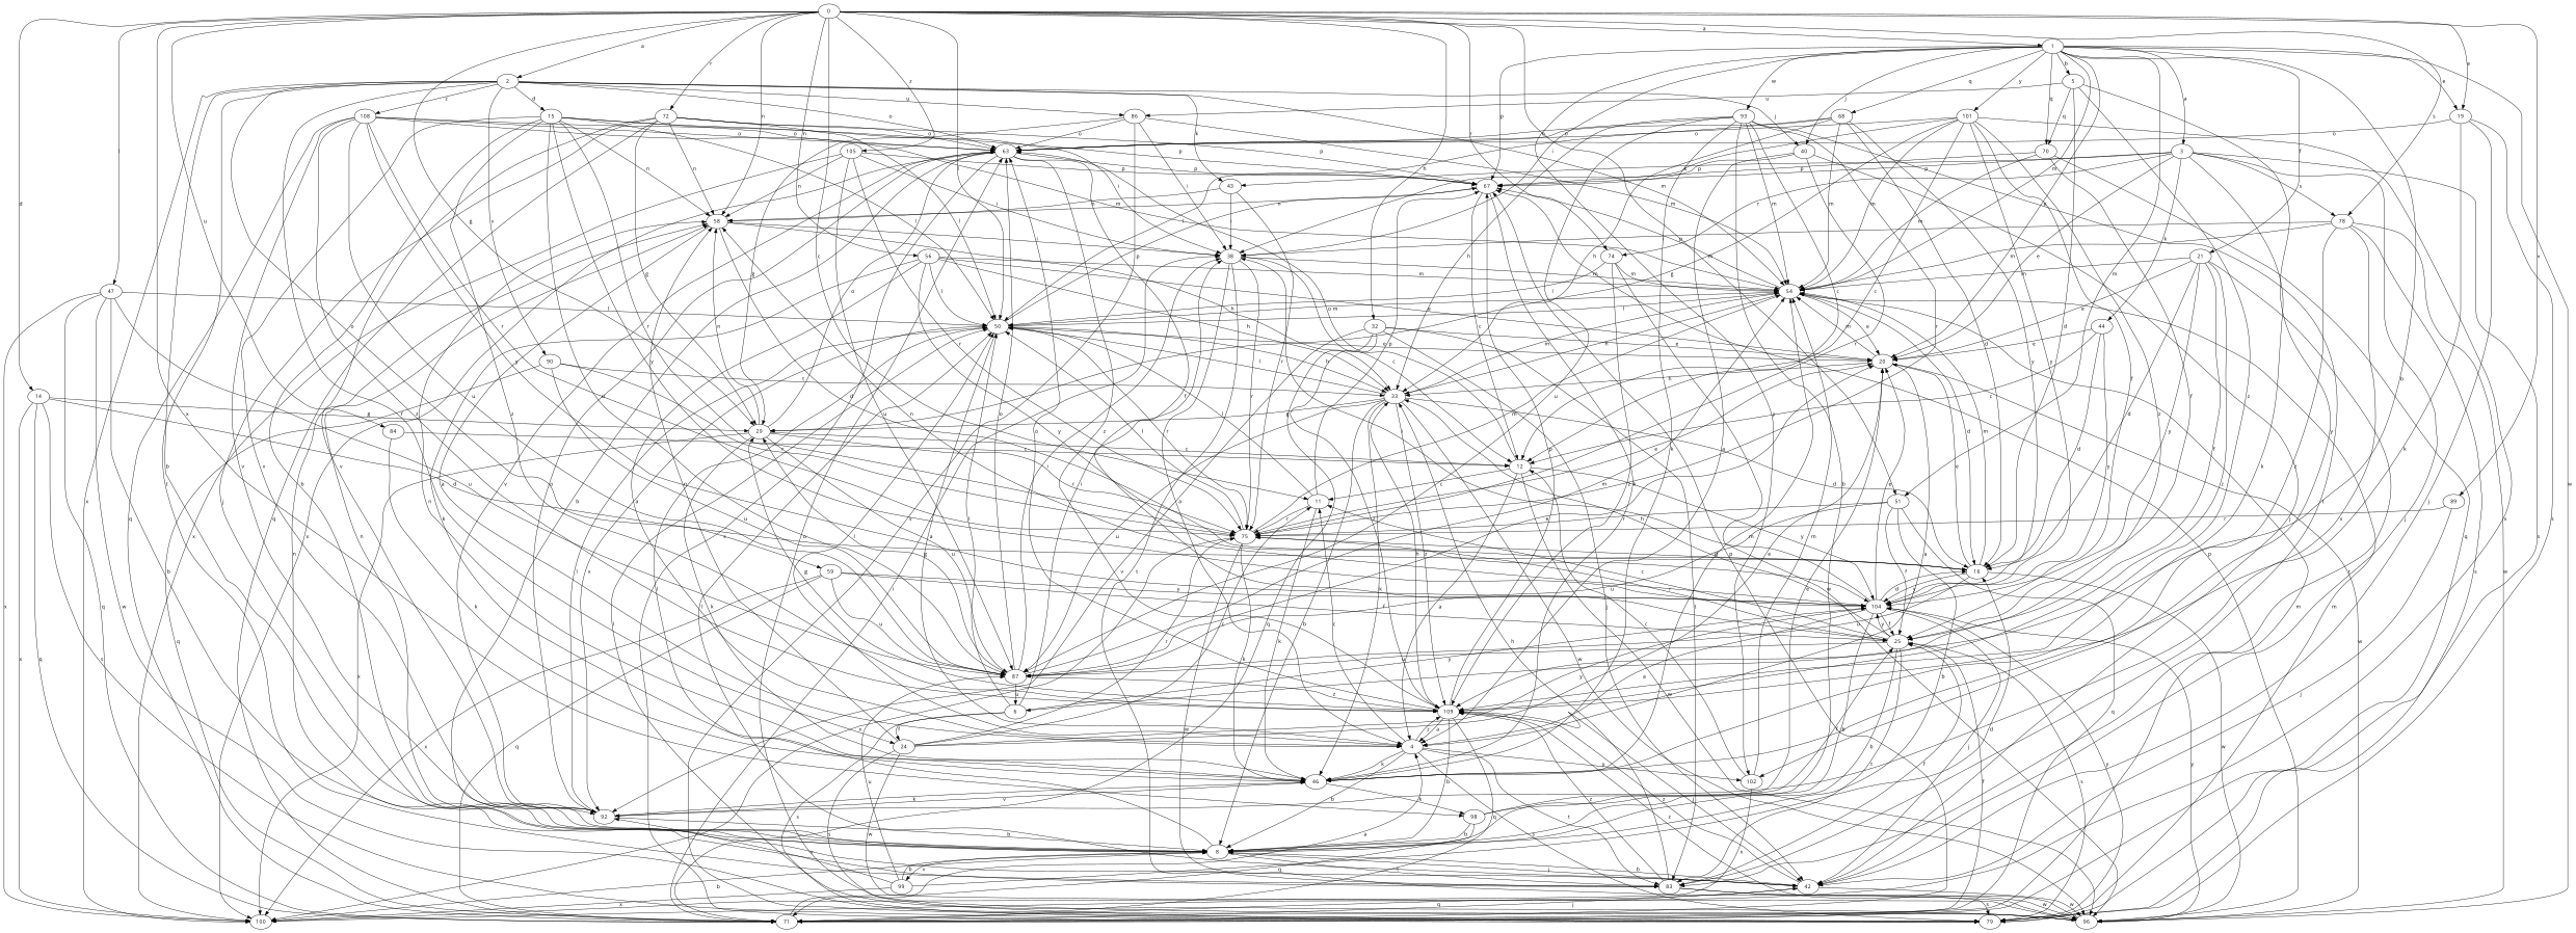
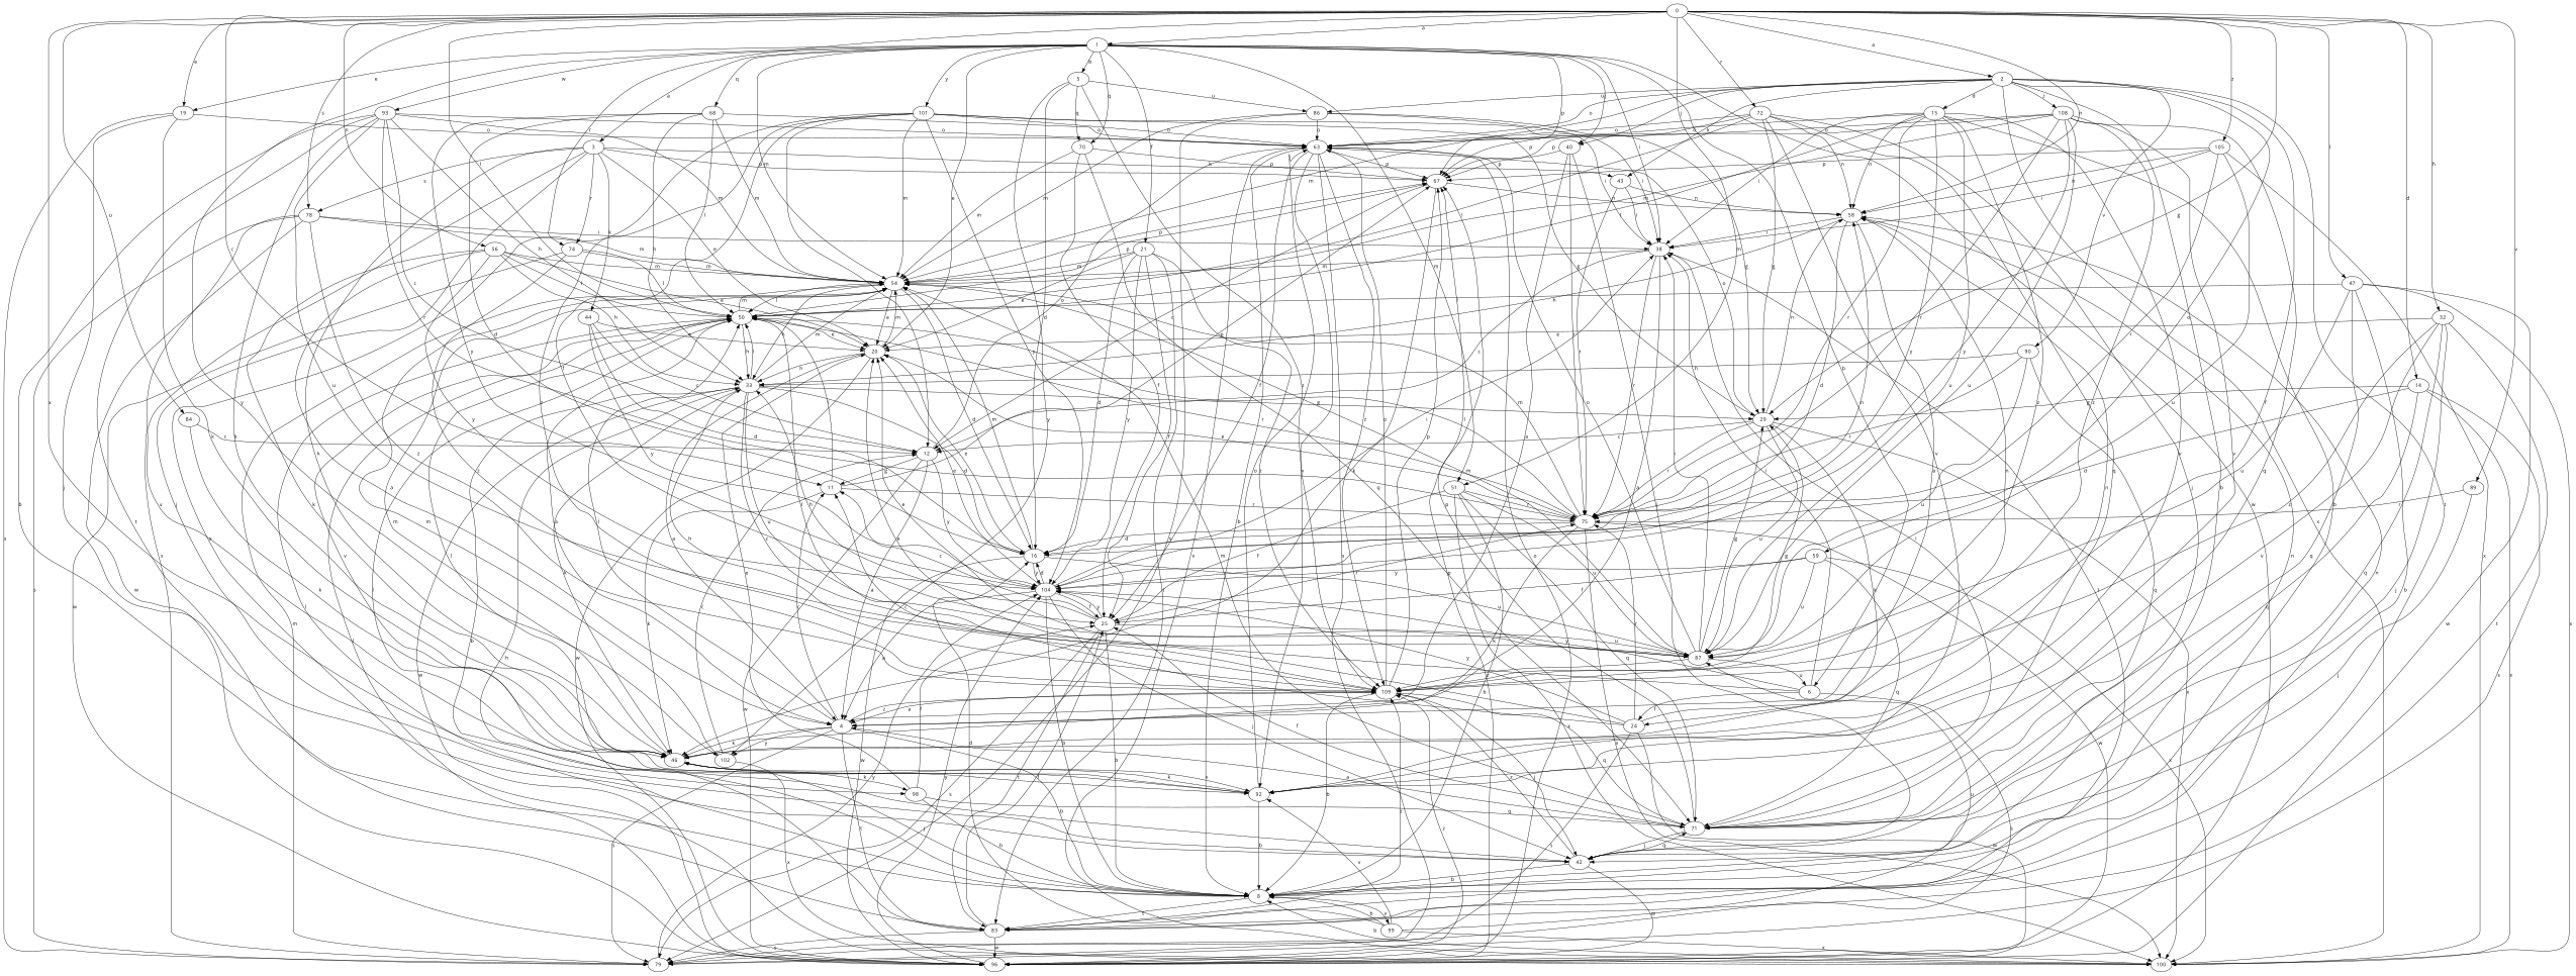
  strict digraph {
    fontname="Open Sans"
    node [fontname="Open Sans"]
    edge [fontname="Open Sans"]
    0
    1
    2
    11
    14
    19
    29
    32
    47
    50
    51
    56
    58
    72
    74
    78
    84
    89
    98
    105
    3
    5
    6
    20
    21
    38
    40
    54
    67
    68
    70
    93
    96
    101
    102
    8
    15
    24
    43
    59
    63
    83
    86
    90
    100
    108
    46
    75
    79
    16
    71
    42
    87
    12
    109
    92
    4
    33
    25
    104
    44
    n62 [label=99]
    0 -> 1 [label=a]
    0 -> 2 [label=a]
    0 -> 11 [label=c]
    0 -> 14 [label=d]
    0 -> 19 [label=e]
    0 -> 29 [label=g]
    0 -> 32 [label=h]
    0 -> 47 [label=l]
    0 -> 50 [label=l]
    0 -> 51 [label=m]
    0 -> 56 [label=n]
    0 -> 58 [label=n]
    0 -> 72 [label=r]
    0 -> 74 [label=r]
    0 -> 78 [label=s]
    0 -> 84 [label=u]
    0 -> 89 [label=v]
    0 -> 98 [label=x]
    0 -> 105 [label=z]
    1 -> 19 [label=e]
    1 -> 51 [label=m]
    1 -> 3 [label=a]
    1 -> 5 [label=b]
    1 -> 6 [label=b]
    1 -> 20 [label=e]
    1 -> 21 [label=f]
    1 -> 38 [label=i]
    1 -> 40 [label=j]
    1 -> 54 [label=m]
    1 -> 67 [label=p]
    1 -> 68 [label=q]
    1 -> 70 [label=q]
    1 -> 93 [label=w]
    1 -> 96 [label=w]
    1 -> 101 [label=y]
    1 -> 102 [label=y]
    2 -> 40 [label=j]
    2 -> 54 [label=m]
    2 -> 8 [label=b]
    2 -> 15 [label=d]
    2 -> 24 [label=f]
    2 -> 43 [label=k]
    2 -> 59 [label=o]
    2 -> 63 [label=o]
    2 -> 83 [label=t]
    2 -> 86 [label=u]
    2 -> 90 [label=v]
    2 -> 100 [label=x]
    2 -> 108 [label=z]
    11 -> 50 [label=l]
    11 -> 67 [label=p]
    11 -> 46 [label=k]
    11 -> 75 [label=r]
    14 -> 29 [label=g]
    14 -> 100 [label=x]
    14 -> 79 [label=s]
    14 -> 16 [label=d]
    14 -> 71 [label=q]
    19 -> 63 [label=o]
    19 -> 46 [label=k]
    19 -> 79 [label=s]
    19 -> 42 [label=j]
    29 -> 58 [label=n]
    29 -> 63 [label=o]
    29 -> 100 [label=x]
    29 -> 46 [label=k]
    29 -> 75 [label=r]
    29 -> 87 [label=u]
    29 -> 12 [label=c]
    32 -> 20 [label=e]
    32 -> 83 [label=t]
    32 -> 71 [label=q]
    32 -> 42 [label=j]
    32 -> 109 [label=z]
    32 -> 92 [label=v]
    47 -> 50 [label=l]
    47 -> 96 [label=w]
    47 -> 8 [label=b]
    47 -> 100 [label=x]
    47 -> 71 [label=q]
    47 -> 87 [label=u]
    50 -> 20 [label=e]
    50 -> 54 [label=m]
    50 -> 67 [label=p]
    50 -> 75 [label=r]
    50 -> 92 [label=v]
    50 -> 4 [label=a]
    50 -> 33 [label=h]
    51 -> 8 [label=b]
+   51 -> 100 [label=x]
    51 -> 75 [label=r]
    51 -> 71 [label=q]
    51 -> 87 [label=u]
    51 -> 25 [label=f]
    56 -> 50 [label=l]
    56 -> 20 [label=e]
    56 -> 54 [label=m]
    56 -> 46 [label=k]
    56 -> 4 [label=a]
    56 -> 33 [label=h]
    56 -> 104 [label=y]
    58 -> 38 [label=i]
    58 -> 16 [label=d]
    58 -> 4 [label=a]
    58 -> 33 [label=h]
    72 -> 29 [label=g]
    72 -> 50 [label=l]
    72 -> 58 [label=n]
    72 -> 67 [label=p]
    72 -> 63 [label=o]
    72 -> 71 [label=q]
    72 -> 42 [label=j]
    72 -> 92 [label=v]
    74 -> 50 [label=l]
    74 -> 54 [label=m]
    74 -> 96 [label=w]
    74 -> 109 [label=z]
    78 -> 38 [label=i]
    78 -> 54 [label=m]
    78 -> 96 [label=w]
    78 -> 79 [label=s]
    78 -> 109 [label=z]
    78 -> 92 [label=v]
    84 -> 46 [label=k]
    84 -> 12 [label=c]
    89 -> 75 [label=r]
    89 -> 42 [label=j]
    98 -> 20 [label=e]
    98 -> 8 [label=b]
    98 -> 71 [label=q]
    98 -> 25 [label=f]
    105 -> 58 [label=n]
    105 -> 38 [label=i]
    105 -> 67 [label=p]
    105 -> 100 [label=x]
    105 -> 75 [label=r]
    105 -> 87 [label=u]
    3 -> 74 [label=r]
    3 -> 78 [label=s]
    3 -> 20 [label=e]
    3 -> 67 [label=p]
    3 -> 43 [label=k]
    3 -> 46 [label=k]
    3 -> 79 [label=s]
    3 -> 42 [label=j]
    3 -> 44 [label=k]
    5 -> 70 [label=q]
    5 -> 102 [label=y]
    5 -> 86 [label=u]
    5 -> 16 [label=d]
    5 -> 109 [label=z]
    6 -> 50 [label=l]
    6 -> 38 [label=i]
    6 -> 24 [label=f]
    6 -> 79 [label=s]
    6 -> 104 [label=y]
    20 -> 54 [label=m]
    20 -> 96 [label=w]
    20 -> 4 [label=a]
    20 -> 33 [label=h]
    21 -> 20 [label=e]
    21 -> 54 [label=m]
    21 -> 83 [label=t]
    21 -> 16 [label=d]
    21 -> 109 [label=z]
    21 -> 25 [label=f]
    21 -> 104 [label=y]
    38 -> 54 [label=m]
    38 -> 83 [label=t]
    38 -> 75 [label=r]
    38 -> 12 [label=c]
    38 -> 4 [label=a]
    40 -> 67 [label=p]
    40 -> 75 [label=r]
    40 -> 42 [label=j]
    40 -> 4 [label=a]
    54 -> 50 [label=l]
    54 -> 20 [label=e]
    54 -> 67 [label=p]
    54 -> 16 [label=d]
    54 -> 33 [label=h]
    67 -> 58 [label=n]
    67 -> 46 [label=k]
    67 -> 12 [label=c]
    68 -> 50 [label=l]
    68 -> 54 [label=m]
    68 -> 63 [label=o]
    68 -> 16 [label=d]
    68 -> 33 [label=h]
    68 -> 104 [label=y]
    70 -> 54 [label=m]
    70 -> 67 [label=p]
    70 -> 71 [label=q]
    70 -> 25 [label=f]
    93 -> 54 [label=m]
    93 -> 8 [label=b]
    93 -> 63 [label=o]
    93 -> 83 [label=t]
    93 -> 46 [label=k]
    93 -> 75 [label=r]
    93 -> 87 [label=u]
    93 -> 12 [label=c]
    93 -> 33 [label=h]
    96 -> 50 [label=l]
    96 -> 67 [label=p]
    96 -> 63 [label=o]
    96 -> 109 [label=z]
    96 -> 104 [label=y]
    101 -> 29 [label=g]
    101 -> 38 [label=i]
    101 -> 54 [label=m]
    101 -> 63 [label=o]
    101 -> 100 [label=x]
    101 -> 12 [label=c]
    101 -> 109 [label=z]
    101 -> 25 [label=f]
    101 -> 104 [label=y]
    102 -> 54 [label=m]
    102 -> 100 [label=x]
    102 -> 12 [label=c]
    8 -> 50 [label=l]
    8 -> 58 [label=n]
    8 -> 83 [label=t]
-   8 -> 42 [label=j]
+   8 -> 46 [label=j]
    8 -> n62 [label=v]
    15 -> 50 [label=l]
    15 -> 58 [label=n]
    15 -> 38 [label=i]
    15 -> 8 [label=b]
    15 -> 63 [label=o]
    15 -> 75 [label=r]
    15 -> 87 [label=u]
    15 -> 109 [label=z]
    15 -> 92 [label=v]
    15 -> 104 [label=y]
    24 -> 11 [label=c]
    24 -> 58 [label=n]
    24 -> 20 [label=e]
    24 -> 96 [label=w]
    24 -> 75 [label=r]
    24 -> 79 [label=s]
    24 -> 104 [label=y]
    43 -> 58 [label=n]
    43 -> 38 [label=i]
    43 -> 75 [label=r]
    59 -> 100 [label=x]
    59 -> 71 [label=q]
    59 -> 87 [label=u]
    59 -> 25 [label=f]
    59 -> 104 [label=y]
    63 -> 67 [label=p]
    63 -> 8 [label=b]
    63 -> 100 [label=x]
    63 -> 79 [label=s]
    63 -> 109 [label=z]
    63 -> 92 [label=v]
    63 -> 25 [label=f]
    83 -> 58 [label=n]
    83 -> 96 [label=w]
    83 -> 79 [label=s]
    83 -> 109 [label=z]
    83 -> 33 [label=h]
    83 -> 25 [label=f]
    86 -> 29 [label=g]
    86 -> 38 [label=i]
    86 -> 54 [label=m]
    86 -> 63 [label=o]
    86 -> 79 [label=s]
    90 -> 75 [label=r]
    90 -> 71 [label=q]
    90 -> 87 [label=u]
-   90 -> 33 [label=t]
+   90 -> 33 [label=h]
    100 -> 8 [label=b]
    108 -> 54 [label=m]
    108 -> 67 [label=p]
    108 -> 63 [label=o]
    108 -> 75 [label=r]
    108 -> 71 [label=q]
    108 -> 87 [label=u]
    108 -> 109 [label=z]
    108 -> 92 [label=v]
    108 -> 104 [label=y]
    46 -> 58 [label=n]
    46 -> 98 [label=k]
    46 -> 54 [label=m]
    46 -> 92 [label=v]
    75 -> 50 [label=l]
    75 -> 20 [label=e]
    75 -> 54 [label=m]
    75 -> 96 [label=w]
    75 -> 100 [label=x]
    75 -> 46 [label=k]
    75 -> 16 [label=d]
    79 -> 54 [label=m]
    79 -> 104 [label=y]
    16 -> 20 [label=e]
    16 -> 54 [label=m]
    16 -> 96 [label=w]
    16 -> 87 [label=u]
    16 -> 104 [label=y]
    71 -> 38 [label=i]
    71 -> 54 [label=m]
    71 -> 67 [label=p]
    71 -> 42 [label=j]
    71 -> 4 [label=a]
    71 -> 25 [label=f]
    42 -> 50 [label=l]
    42 -> 96 [label=w]
    42 -> 8 [label=b]
    42 -> 71 [label=q]
    42 -> 109 [label=z]
    87 -> 29 [label=g]
    87 -> 6 [label=u]
    87 -> 20 [label=e]
    87 -> 38 [label=i]
    87 -> 54 [label=m]
    87 -> 63 [label=o]
    87 -> 109 [label=z]
-   12 -> 11 [label=c]
+   12 -> 11 [label=g]
    12 -> 96 [label=w]
    12 -> 63 [label=o]
    12 -> 4 [label=a]
    12 -> 104 [label=y]
    109 -> 29 [label=g]
    109 -> 67 [label=p]
    109 -> 8 [label=b]
    109 -> 63 [label=o]
    109 -> 71 [label=q]
    109 -> 42 [label=j]
    109 -> 4 [label=a]
    109 -> 33 [label=h]
    92 -> 50 [label=l]
    92 -> 8 [label=b]
    92 -> 63 [label=o]
    92 -> 46 [label=k]
    4 -> 11 [label=c]
    4 -> 50 [label=l]
    4 -> 102 [label=y]
    4 -> 8 [label=b]
    4 -> 83 [label=t]
    4 -> 46 [label=k]
    4 -> 79 [label=s]
    4 -> 109 [label=z]
    33 -> 29 [label=g]
    33 -> 50 [label=l]
    33 -> 54 [label=m]
    33 -> 96 [label=w]
    33 -> 8 [label=b]
    33 -> 46 [label=k]
    33 -> 16 [label=d]
    33 -> 87 [label=u]
    33 -> 109 [label=z]
    25 -> 11 [label=c]
    25 -> 8 [label=b]
    25 -> 83 [label=t]
    25 -> 75 [label=r]
    25 -> 79 [label=s]
    25 -> 87 [label=u]
    25 -> 33 [label=h]
    25 -> 104 [label=y]
    104 -> 58 [label=n]
    104 -> 20 [label=e]
    104 -> 38 [label=i]
    104 -> 8 [label=b]
    104 -> 16 [label=d]
    104 -> 42 [label=j]
    104 -> 4 [label=a]
    104 -> 25 [label=f]
    44 -> 20 [label=e]
    44 -> 16 [label=d]
    44 -> 12 [label=c]
    44 -> 104 [label=y]
    n62 -> 8 [label=b]
    n62 -> 100 [label=x]
    n62 -> 16 [label=d]
    n62 -> 87 [label=u]
    n62 -> 92 [label=v]
  }
